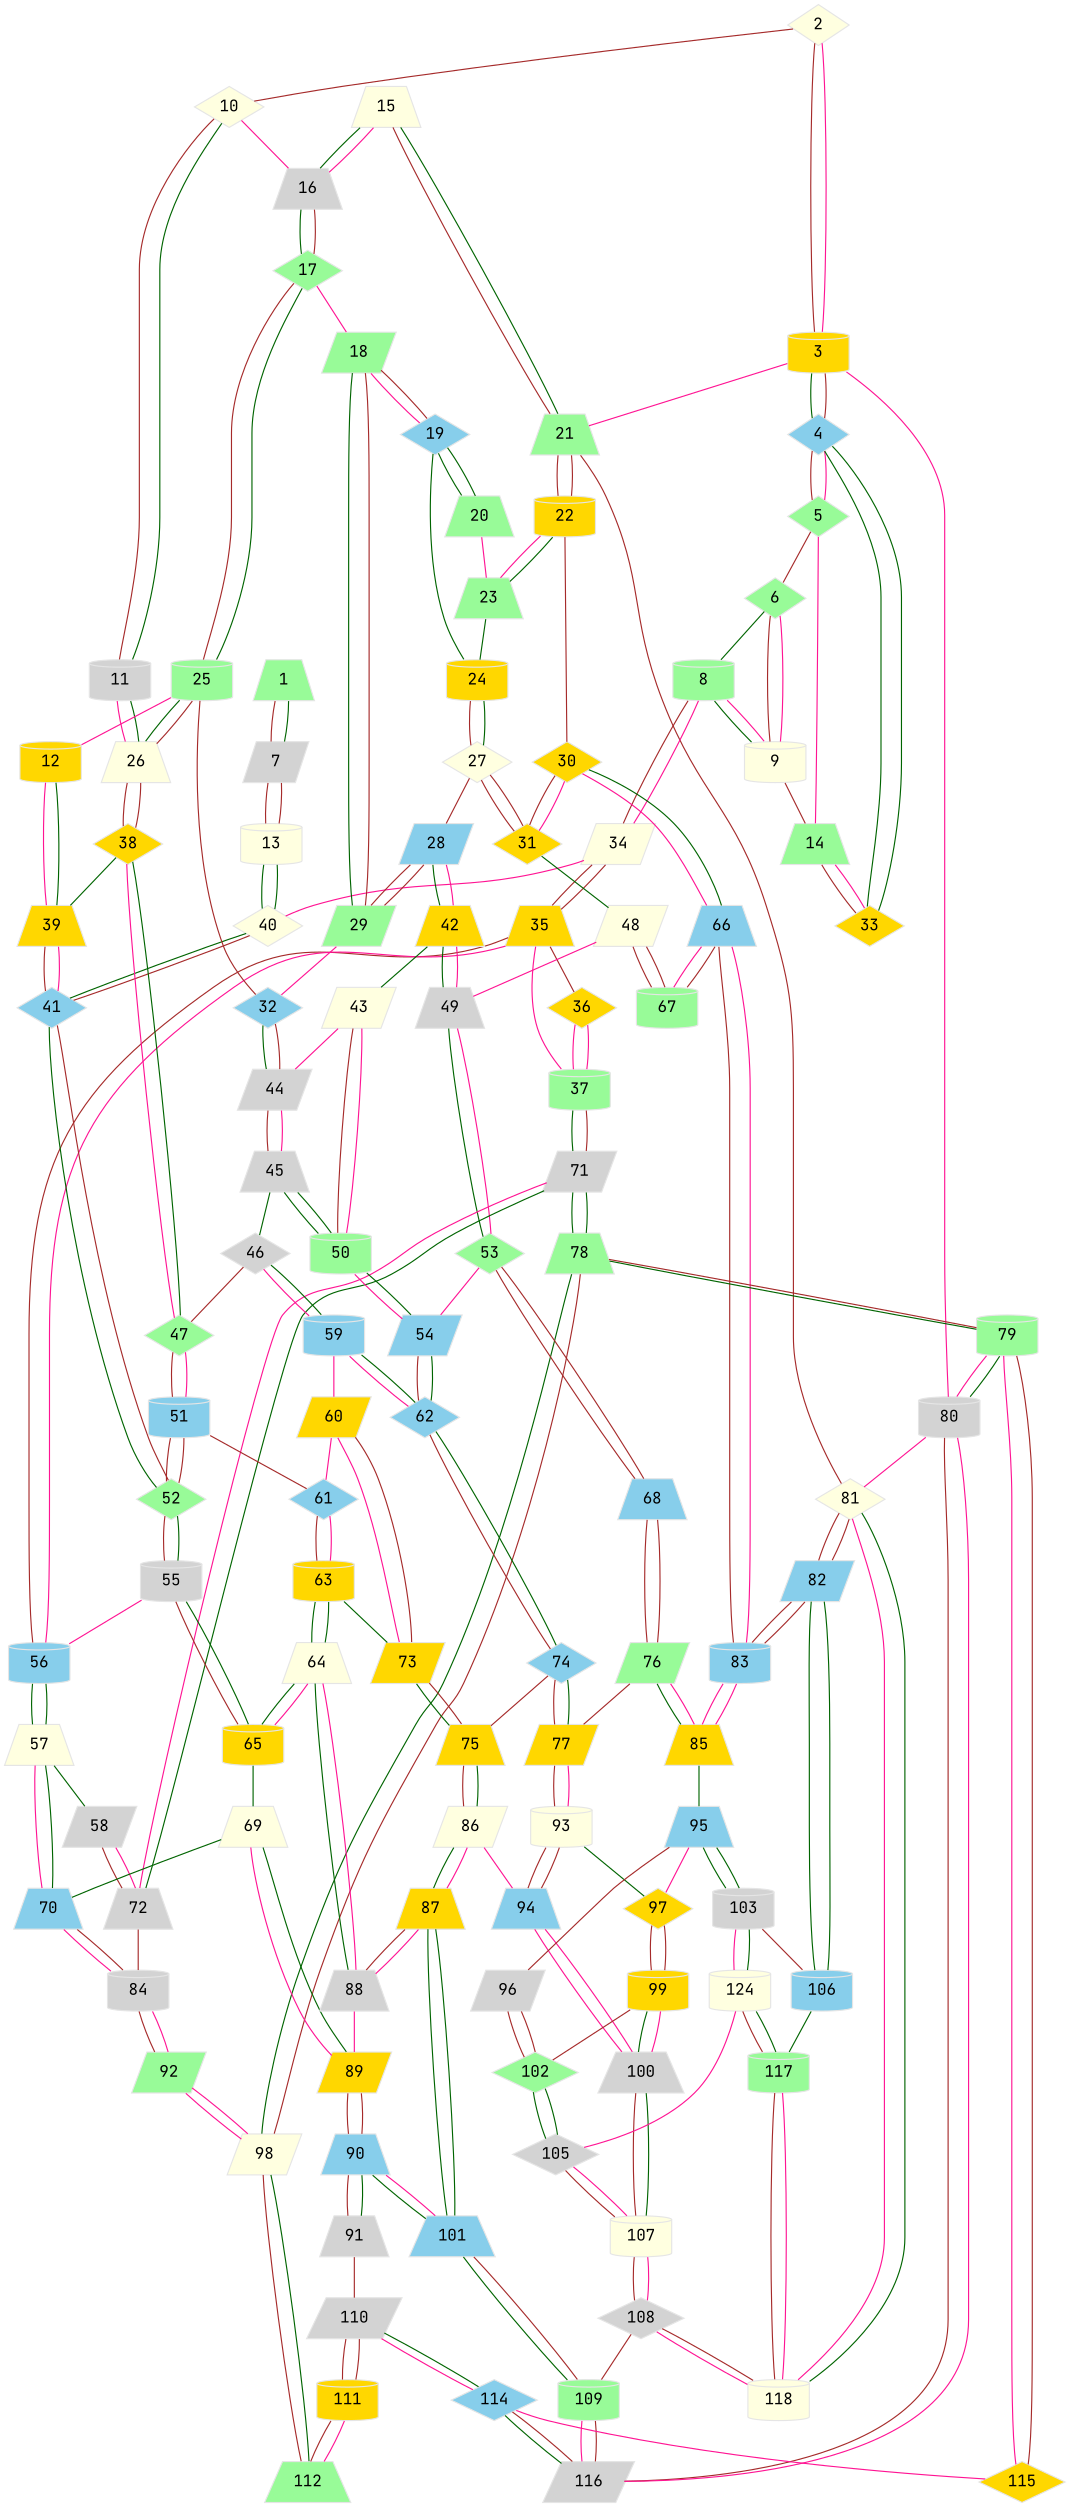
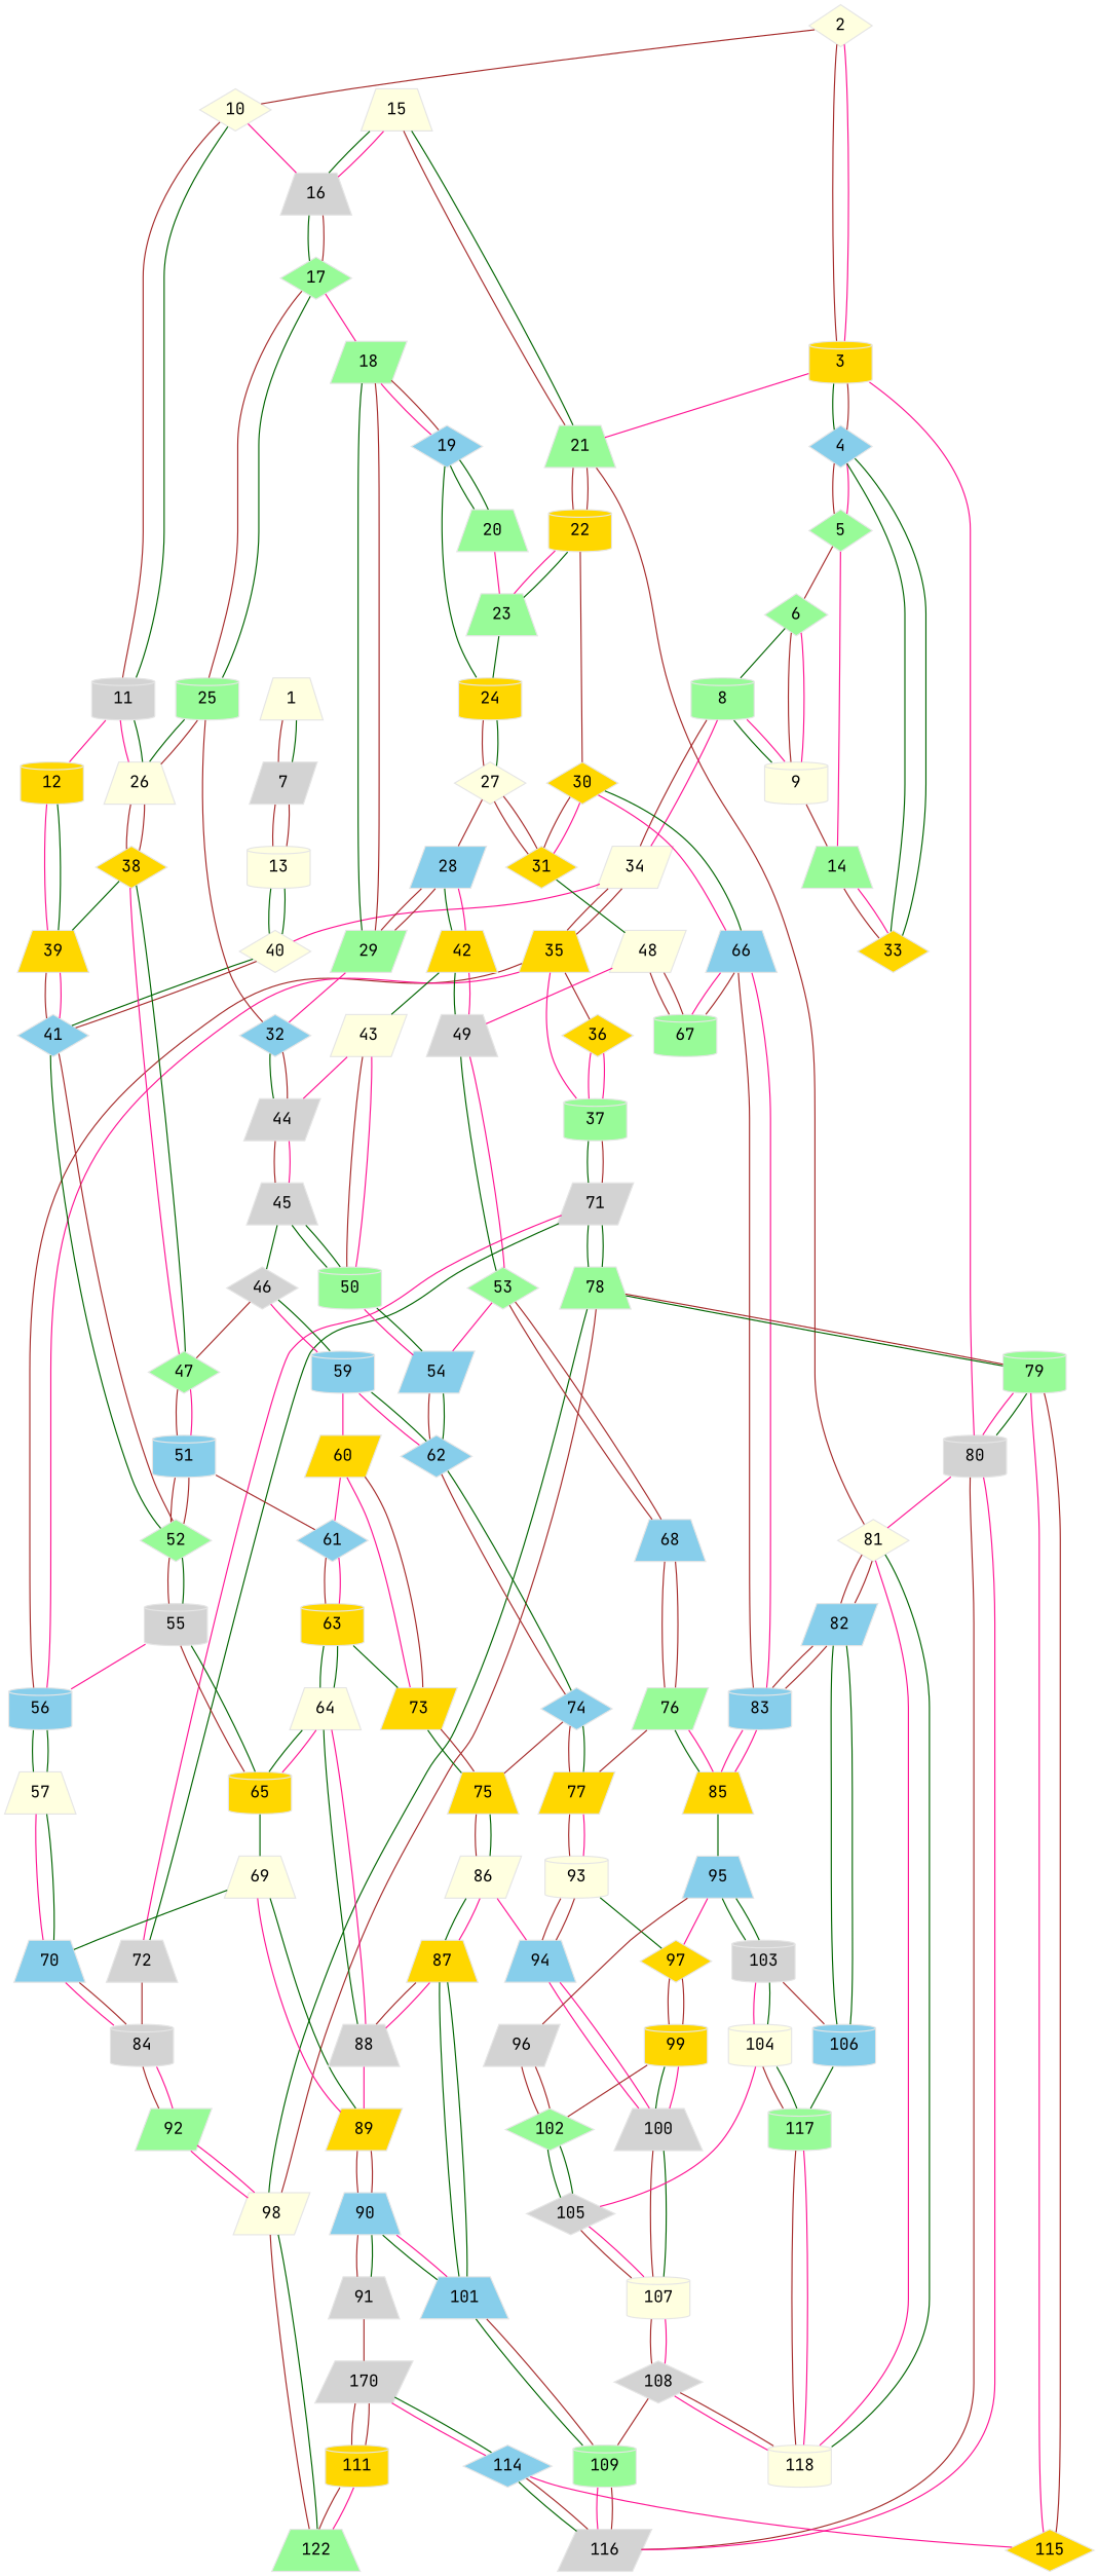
  graph {
    fontname="JetBrains Mono"
    node [color=gray90 fillcolor=gold fontname="JetBrains Mono" shape=trapezium style=filled]
    edge [color=brown fontname="JetBrains Mono"]
-   1 [fillcolor=palegreen]
+   1 [fillcolor=lightyellow]
    7 [fillcolor=lightgrey shape=parallelogram]
    2 [fillcolor=lightyellow shape=diamond]
    3 [shape=cylinder]
    10 [fillcolor=lightyellow shape=diamond]
    13 [fillcolor=lightyellow shape=cylinder]
    4 [fillcolor=skyblue shape=diamond]
    21 [fillcolor=palegreen]
    80 [fillcolor=lightgrey shape=cylinder]
    11 [fillcolor=lightgrey shape=cylinder]
    16 [fillcolor=lightgrey]
    5 [fillcolor=palegreen shape=diamond]
    33 [shape=diamond]
    22 [shape=cylinder]
    81 [fillcolor=lightyellow shape=diamond]
    116 [fillcolor=lightgrey shape=parallelogram]
    6 [fillcolor=palegreen shape=diamond]
    14 [fillcolor=palegreen]
    9 [fillcolor=lightyellow shape=cylinder]
    8 [fillcolor=palegreen shape=cylinder]
    34 [fillcolor=lightyellow shape=parallelogram]
    40 [fillcolor=lightyellow shape=diamond]
    35
    12 [shape=cylinder]
    26 [fillcolor=lightyellow]
    17 [fillcolor=palegreen shape=diamond]
    39
    38 [shape=diamond]
    41 [fillcolor=skyblue shape=diamond]
    15 [fillcolor=lightyellow]
    18 [fillcolor=palegreen shape=parallelogram]
    25 [fillcolor=palegreen shape=cylinder]
    19 [fillcolor=skyblue shape=diamond]
    29 [fillcolor=palegreen shape=parallelogram]
    32 [fillcolor=skyblue shape=diamond]
    20 [fillcolor=palegreen]
    24 [shape=cylinder]
    23 [fillcolor=palegreen]
    27 [fillcolor=lightyellow shape=diamond]
    30 [shape=diamond]
    82 [fillcolor=skyblue shape=parallelogram]
    118 [fillcolor=lightyellow shape=cylinder]
    31 [shape=diamond]
    66 [fillcolor=skyblue]
    28 [fillcolor=skyblue shape=parallelogram]
    44 [fillcolor=lightgrey shape=parallelogram]
    47 [fillcolor=palegreen shape=diamond]
    42
    48 [fillcolor=lightyellow shape=parallelogram]
    43 [fillcolor=lightyellow shape=parallelogram]
    49 [fillcolor=lightgrey]
    67 [fillcolor=palegreen shape=cylinder]
    83 [fillcolor=skyblue shape=cylinder]
    45 [fillcolor=lightgrey]
    37 [fillcolor=palegreen shape=cylinder]
    71 [fillcolor=lightgrey shape=parallelogram]
    36 [shape=diamond]
    56 [fillcolor=skyblue shape=cylinder]
    57 [fillcolor=lightyellow]
-   58 [fillcolor=lightgrey shape=parallelogram]
    72 [fillcolor=lightgrey]
    78 [fillcolor=palegreen]
    51 [fillcolor=skyblue shape=cylinder]
    52 [fillcolor=palegreen shape=diamond]
    55 [fillcolor=lightgrey shape=cylinder]
    50 [fillcolor=palegreen shape=cylinder]
    53 [fillcolor=palegreen shape=diamond]
    54 [fillcolor=skyblue shape=parallelogram]
    46 [fillcolor=lightgrey shape=diamond]
    59 [fillcolor=skyblue shape=cylinder]
    62 [fillcolor=skyblue shape=diamond]
    60 [shape=parallelogram]
    61 [fillcolor=skyblue shape=diamond]
    68 [fillcolor=skyblue]
    63 [shape=cylinder]
    65 [shape=cylinder]
    76 [fillcolor=palegreen shape=parallelogram]
    74 [fillcolor=skyblue shape=diamond]
    69 [fillcolor=lightyellow]
    70 [fillcolor=skyblue]
    84 [fillcolor=lightgrey shape=cylinder]
    73 [shape=parallelogram]
    75
    64 [fillcolor=lightyellow]
    77 [shape=parallelogram]
    88 [fillcolor=lightgrey]
    89 [shape=parallelogram]
    85
    90 [fillcolor=skyblue]
    92 [fillcolor=palegreen shape=parallelogram]
    79 [fillcolor=palegreen shape=cylinder]
    98 [fillcolor=lightyellow shape=parallelogram]
    86 [fillcolor=lightyellow shape=parallelogram]
    93 [fillcolor=lightyellow shape=cylinder]
    87
    94 [fillcolor=skyblue]
    95 [fillcolor=skyblue]
    97 [shape=diamond]
    115 [shape=diamond]
-   112 [fillcolor=palegreen]
+   112 [fillcolor=palegreen label=122]
    106 [fillcolor=skyblue shape=cylinder]
    117 [fillcolor=palegreen shape=cylinder]
    96 [fillcolor=lightgrey shape=parallelogram]
    103 [fillcolor=lightgrey shape=cylinder]
    101 [fillcolor=skyblue]
    100 [fillcolor=lightgrey]
    109 [fillcolor=palegreen shape=cylinder]
    91 [fillcolor=lightgrey]
-   110 [fillcolor=lightgrey shape=parallelogram]
+   110 [fillcolor=lightgrey shape=parallelogram label=170]
    111 [shape=cylinder]
    114 [fillcolor=skyblue shape=diamond]
    99 [shape=cylinder]
    107 [fillcolor=lightyellow shape=cylinder]
    102 [fillcolor=palegreen shape=diamond]
-   104 [fillcolor=lightyellow shape=cylinder label=124]
+   104 [fillcolor=lightyellow shape=cylinder]
    105 [fillcolor=lightgrey shape=diamond]
    108 [fillcolor=lightgrey shape=diamond]
    1 -- 7
    1 -- 7 [color=darkgreen]
    7 -- 13
    7 -- 13
    2 -- 3
    2 -- 3 [color=deeppink]
    2 -- 10
    3 -- 4 [color=darkgreen]
    3 -- 4
    3 -- 21 [color=deeppink]
    3 -- 80 [color=deeppink]
    10 -- 11
    10 -- 11 [color=darkgreen]
    10 -- 16 [color=deeppink]
    13 -- 40 [color=darkgreen]
    13 -- 40 [color=darkgreen]
    4 -- 5
    4 -- 5 [color=deeppink]
    4 -- 33 [color=darkgreen]
    4 -- 33 [color=darkgreen]
    21 -- 22
    21 -- 22
    21 -- 81
    80 -- 81 [color=deeppink]
    80 -- 116
    80 -- 116 [color=deeppink]
-   25 -- 12 [color=deeppink]
+   11 -- 12 [color=deeppink]
    11 -- 26 [color=deeppink]
    11 -- 26 [color=darkgreen]
    16 -- 17 [color=darkgreen]
    16 -- 17
    5 -- 6
    5 -- 14 [color=deeppink]
    22 -- 23 [color=deeppink]
    22 -- 23 [color=darkgreen]
    22 -- 30
    81 -- 82
    81 -- 82
    81 -- 118 [color=deeppink]
    81 -- 118 [color=darkgreen]
    6 -- 9
    6 -- 9 [color=deeppink]
    6 -- 8 [color=darkgreen]
    14 -- 33
    14 -- 33 [color=deeppink]
    9 -- 14
    8 -- 9 [color=darkgreen]
    8 -- 9 [color=deeppink]
    8 -- 34
    8 -- 34 [color=deeppink]
    34 -- 40 [color=deeppink]
    34 -- 35
    34 -- 35
    40 -- 41 [color=darkgreen]
    40 -- 41
    35 -- 37 [color=deeppink]
    35 -- 36
    35 -- 56
    35 -- 56 [color=deeppink]
    12 -- 39 [color=deeppink]
    12 -- 39 [color=darkgreen]
    26 -- 38
    26 -- 38
    17 -- 18 [color=deeppink]
    17 -- 25
    17 -- 25 [color=darkgreen]
    39 -- 41
    39 -- 41 [color=deeppink]
    38 -- 39 [color=darkgreen]
    38 -- 47 [color=deeppink]
    38 -- 47 [color=darkgreen]
    41 -- 52 [color=darkgreen]
    41 -- 52
    15 -- 21
    15 -- 21 [color=darkgreen]
    15 -- 16 [color=darkgreen]
    15 -- 16 [color=deeppink]
    18 -- 19 [color=deeppink]
    18 -- 19
    18 -- 29 [color=darkgreen]
    18 -- 29
    25 -- 26 [color=darkgreen]
    25 -- 26
    25 -- 32
    19 -- 20 [color=darkgreen]
    19 -- 20 [color=darkgreen]
    19 -- 24 [color=darkgreen]
    29 -- 32 [color=deeppink]
    32 -- 44 [color=darkgreen]
    32 -- 44
    20 -- 23 [color=deeppink]
    24 -- 27
    24 -- 27 [color=darkgreen]
    23 -- 24 [color=darkgreen]
    27 -- 31
    27 -- 31
    27 -- 28
    30 -- 31
    30 -- 31 [color=deeppink]
    30 -- 66 [color=deeppink]
    30 -- 66 [color=darkgreen]
    82 -- 83
    82 -- 83
    82 -- 106 [color=darkgreen]
    82 -- 106 [color=darkgreen]
    31 -- 48 [color=darkgreen]
    66 -- 67 [color=deeppink]
    66 -- 67
    66 -- 83
    66 -- 83 [color=deeppink]
    28 -- 29
    28 -- 29
    28 -- 42 [color=darkgreen]
    28 -- 42 [color=deeppink]
    44 -- 45
    44 -- 45 [color=deeppink]
    47 -- 51
    47 -- 51 [color=deeppink]
    42 -- 43 [color=darkgreen]
    42 -- 49 [color=darkgreen]
    42 -- 49 [color=deeppink]
    48 -- 49 [color=deeppink]
    48 -- 67
    48 -- 67
    43 -- 44 [color=deeppink]
    43 -- 50
    43 -- 50 [color=deeppink]
    49 -- 53 [color=darkgreen]
    49 -- 53 [color=deeppink]
    83 -- 85 [color=deeppink]
    83 -- 85 [color=deeppink]
    45 -- 50 [color=darkgreen]
    45 -- 50 [color=darkgreen]
    45 -- 46 [color=darkgreen]
    37 -- 71 [color=darkgreen]
    37 -- 71
    71 -- 72 [color=deeppink]
    71 -- 72 [color=darkgreen]
    71 -- 78 [color=darkgreen]
    71 -- 78 [color=darkgreen]
    36 -- 37 [color=deeppink]
    36 -- 37 [color=deeppink]
    56 -- 57 [color=darkgreen]
    56 -- 57 [color=darkgreen]
-   57 -- 58 [color=darkgreen]
    57 -- 70 [color=deeppink]
    57 -- 70 [color=darkgreen]
-   58 -- 72
-   58 -- 72 [color=deeppink]
    72 -- 84
    78 -- 79 [color=darkgreen]
    78 -- 79
    78 -- 98 [color=darkgreen]
    78 -- 98
    51 -- 52
    51 -- 52
    51 -- 61
    52 -- 55
    52 -- 55 [color=darkgreen]
    55 -- 56 [color=deeppink]
    55 -- 65
    55 -- 65 [color=darkgreen]
    50 -- 54 [color=deeppink]
    50 -- 54 [color=darkgreen]
    53 -- 54 [color=deeppink]
    53 -- 68
    53 -- 68
    54 -- 62
    54 -- 62 [color=darkgreen]
    46 -- 47
    46 -- 59 [color=deeppink]
    46 -- 59 [color=darkgreen]
    59 -- 62 [color=deeppink]
    59 -- 62 [color=darkgreen]
    59 -- 60 [color=deeppink]
    62 -- 74
    62 -- 74 [color=darkgreen]
    60 -- 61 [color=deeppink]
    60 -- 73 [color=deeppink]
    60 -- 73
    61 -- 63
    61 -- 63 [color=deeppink]
    68 -- 76
    68 -- 76
    63 -- 73 [color=darkgreen]
    63 -- 64 [color=darkgreen]
    63 -- 64 [color=darkgreen]
    65 -- 69 [color=darkgreen]
    76 -- 77
    76 -- 85 [color=darkgreen]
    76 -- 85 [color=deeppink]
    74 -- 75
    74 -- 77
    74 -- 77 [color=darkgreen]
    69 -- 70 [color=darkgreen]
    69 -- 89 [color=deeppink]
    69 -- 89 [color=darkgreen]
    70 -- 84 [color=deeppink]
    70 -- 84
    84 -- 92
    84 -- 92 [color=deeppink]
    73 -- 75 [color=darkgreen]
    73 -- 75
    75 -- 86
    75 -- 86 [color=darkgreen]
    64 -- 65 [color=darkgreen]
    64 -- 65 [color=deeppink]
    64 -- 88 [color=darkgreen]
    64 -- 88 [color=deeppink]
    77 -- 93
    77 -- 93 [color=deeppink]
    88 -- 89 [color=deeppink]
    89 -- 90
    89 -- 90
    85 -- 95 [color=darkgreen]
    90 -- 101 [color=darkgreen]
    90 -- 101 [color=deeppink]
    90 -- 91
    90 -- 91 [color=darkgreen]
    92 -- 98 [color=deeppink]
    92 -- 98 [color=deeppink]
    79 -- 80 [color=deeppink]
    79 -- 80 [color=darkgreen]
    79 -- 115 [color=deeppink]
    79 -- 115
    98 -- 112
    98 -- 112 [color=darkgreen]
    86 -- 87 [color=darkgreen]
    86 -- 87 [color=deeppink]
    86 -- 94 [color=deeppink]
    93 -- 94
    93 -- 94
    93 -- 97 [color=darkgreen]
    87 -- 88
    87 -- 88 [color=deeppink]
    87 -- 101 [color=darkgreen]
    87 -- 101 [color=darkgreen]
    94 -- 100 [color=deeppink]
    94 -- 100 [color=deeppink]
    95 -- 97 [color=deeppink]
    95 -- 96
    95 -- 103 [color=darkgreen]
    95 -- 103 [color=darkgreen]
    97 -- 99
    97 -- 99
    106 -- 117 [color=darkgreen]
    117 -- 118
    117 -- 118 [color=deeppink]
    96 -- 102
    96 -- 102
    103 -- 106
    103 -- 104 [color=deeppink]
    103 -- 104 [color=darkgreen]
    101 -- 109 [color=darkgreen]
    101 -- 109
    100 -- 107
    100 -- 107 [color=darkgreen]
    109 -- 116 [color=deeppink]
    109 -- 116
    91 -- 110
    110 -- 111
    110 -- 111
    110 -- 114 [color=deeppink]
    110 -- 114 [color=darkgreen]
    111 -- 112
    111 -- 112 [color=deeppink]
    114 -- 116 [color=darkgreen]
    114 -- 116
    114 -- 115 [color=deeppink]
    99 -- 100 [color=darkgreen]
    99 -- 100 [color=deeppink]
    99 -- 102
    107 -- 108
    107 -- 108 [color=deeppink]
    102 -- 105 [color=darkgreen]
    102 -- 105 [color=darkgreen]
    104 -- 117
    104 -- 117 [color=darkgreen]
    104 -- 105 [color=deeppink]
    105 -- 107
    105 -- 107 [color=deeppink]
    108 -- 118 [color=deeppink]
    108 -- 118
    108 -- 109
  }
